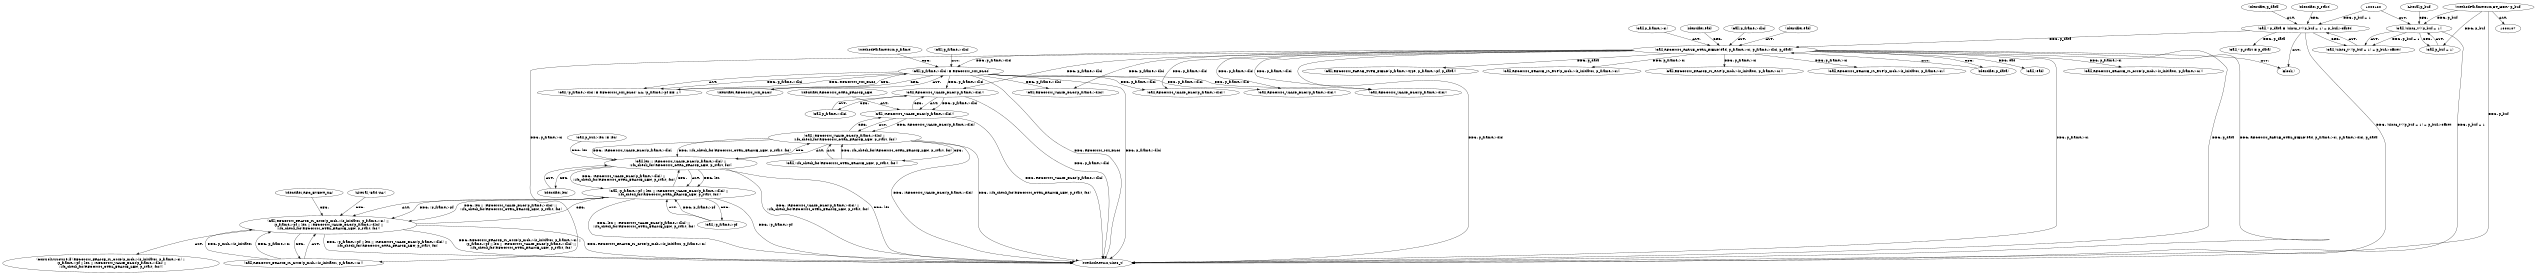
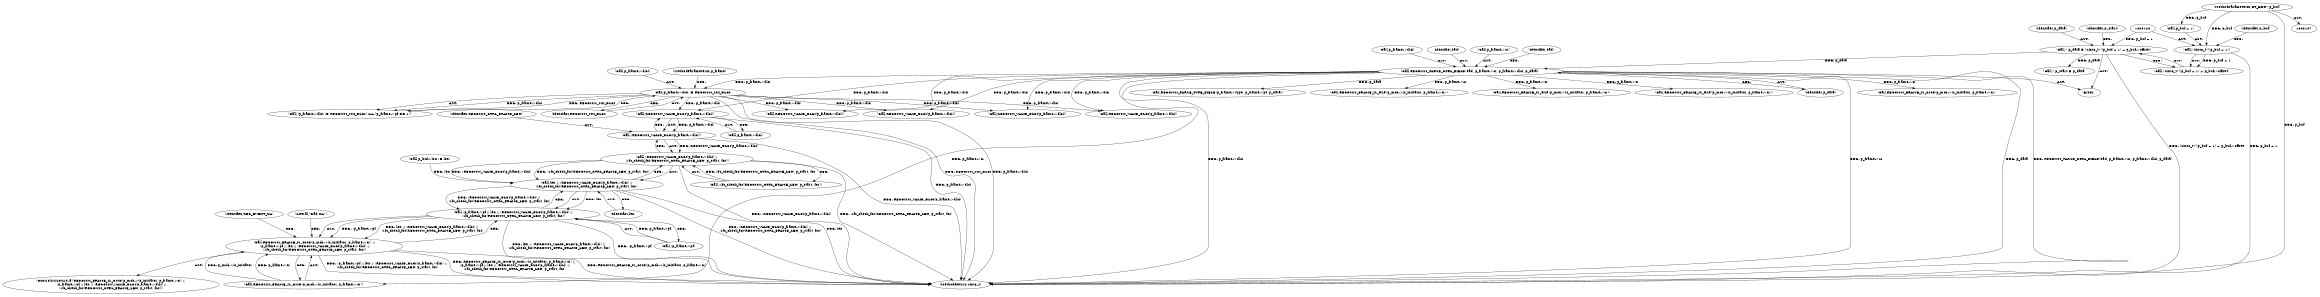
  digraph {
    n1 [label="(Call,RFCOMM_VALID_DLCI(p_frame->dlci))"]
    n2 [label="(Call,!RFCOMM_VALID_DLCI(p_frame->dlci))"]
    n3 [label="(Call,p_frame->dlci)"]
    n4 [label="(MethodReturn,uint8_t)"]
    n5 [label="(Call,!RFCOMM_VALID_DLCI(p_frame->dlci) ||\n !rfc_check_fcs(RFCOMM_CTRL_FRAME_LEN, p_start, fcs))"]
    n6 [label="(Call,RFCOMM_PARSE_CTRL_FIELD(ead, p_frame->cr, p_frame->dlci, p_data))"]
    n7 [label="(Call,p_frame->dlci != RFCOMM_MX_DLCI)"]
    n8 [label="(Call,RFCOMM_VALID_DLCI(p_frame->dlci))"]
    n9 [label="(Call,RFCOMM_PARSE_TYPE_FIELD(p_frame->type, p_frame->pf, p_data))"]
    n10 [label="(Call,RFCOMM_VALID_DLCI(p_frame->dlci))"]
    n11 [label="(Call,RFCOMM_FRAME_IS_RSP(p_mcb->is_initiator, p_frame->cr))"]
    n12 [label="(Call,RFCOMM_VALID_DLCI(p_frame->dlci))"]
    n13 [label="(Call,RFCOMM_FRAME_IS_RSP(p_mcb->is_initiator, p_frame->cr))"]
    n14 [label="(Call,RFCOMM_FRAME_IS_RSP(p_mcb->is_initiator, p_frame->cr))"]
    n15 [label="(Identifier,p_data)"]
-   n16 [label="(Call,!ead)"]
    n17 [label="(Block,)"]
    n18 [label="(Call,RFCOMM_VALID_DLCI(p_frame->dlci))"]
    n19 [label="(Call,RFCOMM_FRAME_IS_CMD(p_mcb->is_initiator, p_frame->cr))"]
    n20 [label="(Call,RFCOMM_FRAME_IS_CMD(p_mcb->is_initiator, p_frame->cr))"]
    n21 [label="(Call,(p_frame->dlci != RFCOMM_MX_DLCI) && (p_frame->pf == 1))"]
    n22 [label="(Identifier,RFCOMM_MX_DLCI)"]
    n23 [label="(Call,RFCOMM_FRAME_IS_CMD(p_mcb->is_initiator, p_frame->cr) ||\n !p_frame->pf || len || !RFCOMM_VALID_DLCI(p_frame->dlci) ||\n !rfc_check_fcs(RFCOMM_CTRL_FRAME_LEN, p_start, fcs))"]
    n24 [label="(Call,* p_data = (uint8_t*)(p_buf + 1) + p_buf->offset)"]
    n25 [label="(Call,(uint8_t*)(p_buf + 1) + p_buf->offset)"]
    n26 [label="(Call,* p_start = p_data)"]
    n27 [label="(Call,(uint8_t*)(p_buf + 1))"]
    n28 [label="(Call,p_buf + 1)"]
    n29 [label="(MethodParameterIn,BT_HDR* p_buf)"]
    1000107
    n31 [label="(Call,len || !RFCOMM_VALID_DLCI(p_frame->dlci) ||\n !rfc_check_fcs(RFCOMM_CTRL_FRAME_LEN, p_start, fcs))"]
    n32 [label="(Call,!rfc_check_fcs(RFCOMM_CTRL_FRAME_LEN, p_start, fcs))"]
    n33 [label="(Call,!p_frame->pf || len || !RFCOMM_VALID_DLCI(p_frame->dlci) ||\n !rfc_check_fcs(RFCOMM_CTRL_FRAME_LEN, p_start, fcs))"]
    n34 [label="(Identifier,len)"]
    n35 [label="(Call,!p_frame->pf)"]
    n36 [label="(ControlStructure,if (RFCOMM_FRAME_IS_CMD(p_mcb->is_initiator, p_frame->cr) ||\n !p_frame->pf || len || !RFCOMM_VALID_DLCI(p_frame->dlci) ||\n !rfc_check_fcs(RFCOMM_CTRL_FRAME_LEN, p_start, fcs)))"]
-   n37 [label="(Literal,p_buf)"]
+   n37 [label="(Identifier,p_buf)"]
    n38 [label="(Identifier,p_data)"]
    n39 [label="(Identifier,RFC_EVENT_UA)"]
    n40 [label="(Call,p_buf->len != len)"]
    n41 [label="(Call,p_frame->dlci)"]
    n42 [label="(Literal,\"Bad UA\")"]
    n43 [label="(MethodParameterIn,p_frame)"]
    n44 [label="(Identifier,ead)"]
    n45 [label="(Call,p_frame->cr)"]
    n46 [label="(Call,p_frame->dlci)"]
    n47 [label="(Identifier,p_start)"]
    n48 [label="(Identifier,RFCOMM_CTRL_FRAME_LEN)"]
    n49 [label="(Identifier,ead)"]
    1000120
    n1 -> n2 [label="AST: "]
    n1 -> n2 [label="DDG: p_frame->dlci"]
    n1 -> n3 [label="CFG: "]
    n1 -> n4 [label="DDG: p_frame->dlci"]
    n2 -> n1 [label="CFG: "]
    n2 -> n4 [label="DDG: RFCOMM_VALID_DLCI(p_frame->dlci)"]
    n2 -> n5 [label="AST: "]
    n2 -> n5 [label="DDG: RFCOMM_VALID_DLCI(p_frame->dlci)"]
    n3 -> n1 [label="AST: "]
    n5 -> n2 [label="CFG: "]
    n5 -> n4 [label="DDG: !RFCOMM_VALID_DLCI(p_frame->dlci)"]
    n5 -> n4 [label="DDG: !rfc_check_fcs(RFCOMM_CTRL_FRAME_LEN, p_start, fcs)"]
    n5 -> n31 [label="AST: "]
    n5 -> n31 [label="DDG: !RFCOMM_VALID_DLCI(p_frame->dlci)"]
    n5 -> n31 [label="DDG: !rfc_check_fcs(RFCOMM_CTRL_FRAME_LEN, p_start, fcs)"]
    n5 -> n32 [label="CFG: "]
    n6 -> n1 [label="DDG: p_frame->dlci"]
    n6 -> n4 [label="DDG: p_frame->dlci"]
    n6 -> n4 [label="DDG: p_frame->cr"]
    n6 -> n4 [label="DDG: p_data"]
    n6 -> n4 [label="DDG: RFCOMM_PARSE_CTRL_FIELD(ead, p_frame->cr, p_frame->dlci, p_data)"]
    n6 -> n7 [label="DDG: p_frame->dlci"]
    n6 -> n8 [label="DDG: p_frame->dlci"]
    n6 -> n9 [label="DDG: p_data"]
    n6 -> n10 [label="DDG: p_frame->dlci"]
    n6 -> n11 [label="DDG: p_frame->cr"]
    n6 -> n12 [label="DDG: p_frame->dlci"]
    n6 -> n13 [label="DDG: p_frame->cr"]
    n6 -> n14 [label="DDG: p_frame->cr"]
    n6 -> n15 [label="CFG: "]
-   n6 -> n16 [label="DDG: ead"]
    n6 -> n17 [label="AST: "]
    n6 -> n18 [label="DDG: p_frame->dlci"]
    n6 -> n19 [label="DDG: p_frame->cr"]
    n6 -> n20 [label="DDG: p_frame->cr"]
    n7 -> n1 [label="DDG: p_frame->dlci"]
    n7 -> n4 [label="DDG: p_frame->dlci"]
    n7 -> n4 [label="DDG: RFCOMM_MX_DLCI"]
    n7 -> n8 [label="DDG: p_frame->dlci"]
    n7 -> n10 [label="DDG: p_frame->dlci"]
    n7 -> n12 [label="DDG: p_frame->dlci"]
    n7 -> n18 [label="DDG: p_frame->dlci"]
    n7 -> n21 [label="AST: "]
    n7 -> n21 [label="DDG: p_frame->dlci"]
    n7 -> n21 [label="DDG: RFCOMM_MX_DLCI"]
    n7 -> n22 [label="CFG: "]
    n15 -> n6 [label="AST: "]
    n20 -> n23 [label="AST: "]
    n20 -> n23 [label="DDG: p_mcb->is_initiator"]
    n20 -> n23 [label="DDG: p_frame->cr"]
    n21 -> n7 [label="CFG: "]
    n22 -> n7 [label="AST: "]
    n23 -> n4 [label="DDG: !p_frame->pf || len || !RFCOMM_VALID_DLCI(p_frame->dlci) ||\n !rfc_check_fcs(RFCOMM_CTRL_FRAME_LEN, p_start, fcs)"]
    n23 -> n4 [label="DDG: RFCOMM_FRAME_IS_CMD(p_mcb->is_initiator, p_frame->cr) ||\n !p_frame->pf || len || !RFCOMM_VALID_DLCI(p_frame->dlci) ||\n !rfc_check_fcs(RFCOMM_CTRL_FRAME_LEN, p_start, fcs)"]
    n23 -> n4 [label="DDG: RFCOMM_FRAME_IS_CMD(p_mcb->is_initiator, p_frame->cr)"]
    n23 -> n20 [label="CFG: "]
    n23 -> n33 [label="CFG: "]
    n23 -> n36 [label="AST: "]
    n24 -> n4 [label="DDG: (uint8_t*)(p_buf + 1) + p_buf->offset"]
    n24 -> n6 [label="DDG: p_data"]
    n24 -> n17 [label="AST: "]
    n24 -> n25 [label="CFG: "]
    n24 -> n26 [label="DDG: p_data"]
    n25 -> n24 [label="AST: "]
    n27 -> n4 [label="DDG: p_buf + 1"]
    n27 -> n25 [label="AST: "]
    n27 -> n25 [label="DDG: p_buf + 1"]
-   n27 -> n28 [label="CFG: "]
    n28 -> n27 [label="AST: "]
    n29 -> n4 [label="DDG: p_buf"]
    n29 -> n27 [label="DDG: p_buf"]
    n29 -> n28 [label="DDG: p_buf"]
    n29 -> 1000107 [label="AST: "]
    n31 -> n4 [label="DDG: !RFCOMM_VALID_DLCI(p_frame->dlci) ||\n !rfc_check_fcs(RFCOMM_CTRL_FRAME_LEN, p_start, fcs)"]
    n31 -> n4 [label="DDG: len"]
    n31 -> n5 [label="CFG: "]
    n31 -> n33 [label="AST: "]
    n31 -> n33 [label="DDG: len"]
    n31 -> n33 [label="DDG: !RFCOMM_VALID_DLCI(p_frame->dlci) ||\n !rfc_check_fcs(RFCOMM_CTRL_FRAME_LEN, p_start, fcs)"]
    n31 -> n34 [label="CFG: "]
    n32 -> n5 [label="AST: "]
    n32 -> n5 [label="DDG: rfc_check_fcs(RFCOMM_CTRL_FRAME_LEN, p_start, fcs)"]
    n33 -> n4 [label="DDG: len || !RFCOMM_VALID_DLCI(p_frame->dlci) ||\n !rfc_check_fcs(RFCOMM_CTRL_FRAME_LEN, p_start, fcs)"]
    n33 -> n4 [label="DDG: !p_frame->pf"]
    n33 -> n23 [label="AST: "]
    n33 -> n23 [label="DDG: !p_frame->pf"]
    n33 -> n23 [label="DDG: len || !RFCOMM_VALID_DLCI(p_frame->dlci) ||\n !rfc_check_fcs(RFCOMM_CTRL_FRAME_LEN, p_start, fcs)"]
    n33 -> n31 [label="CFG: "]
    n33 -> n35 [label="CFG: "]
    n34 -> n31 [label="AST: "]
    n35 -> n33 [label="AST: "]
    n35 -> n33 [label="DDG: p_frame->pf"]
    n37 -> n27 [label="CFG: "]
    n38 -> n24 [label="AST: "]
    n39 -> n23 [label="CFG: "]
    n40 -> n31 [label="DDG: len"]
    n41 -> n6 [label="AST: "]
    n42 -> n23 [label="CFG: "]
    n43 -> n7 [label="CFG: "]
    n44 -> n6 [label="AST: "]
    n45 -> n6 [label="AST: "]
    n46 -> n7 [label="AST: "]
    n47 -> n24 [label="CFG: "]
    n48 -> n2 [label="AST: "]
    n49 -> n6 [label="CFG: "]
    1000120 -> n24 [label="DDG: p_buf + 1"]
    1000120 -> n27 [label="AST: "]
  }
